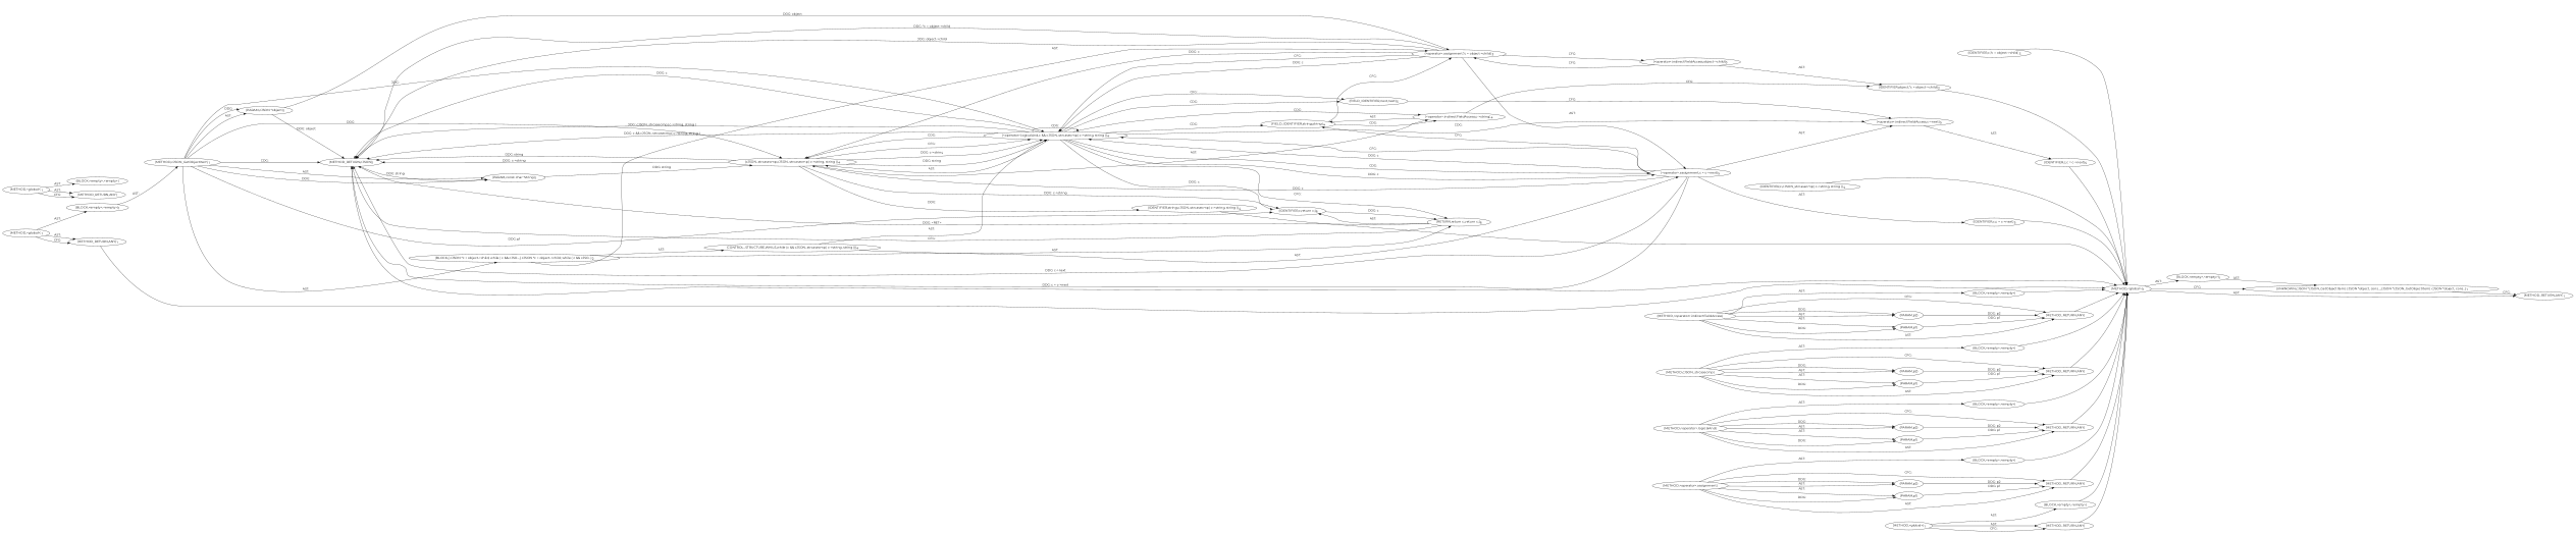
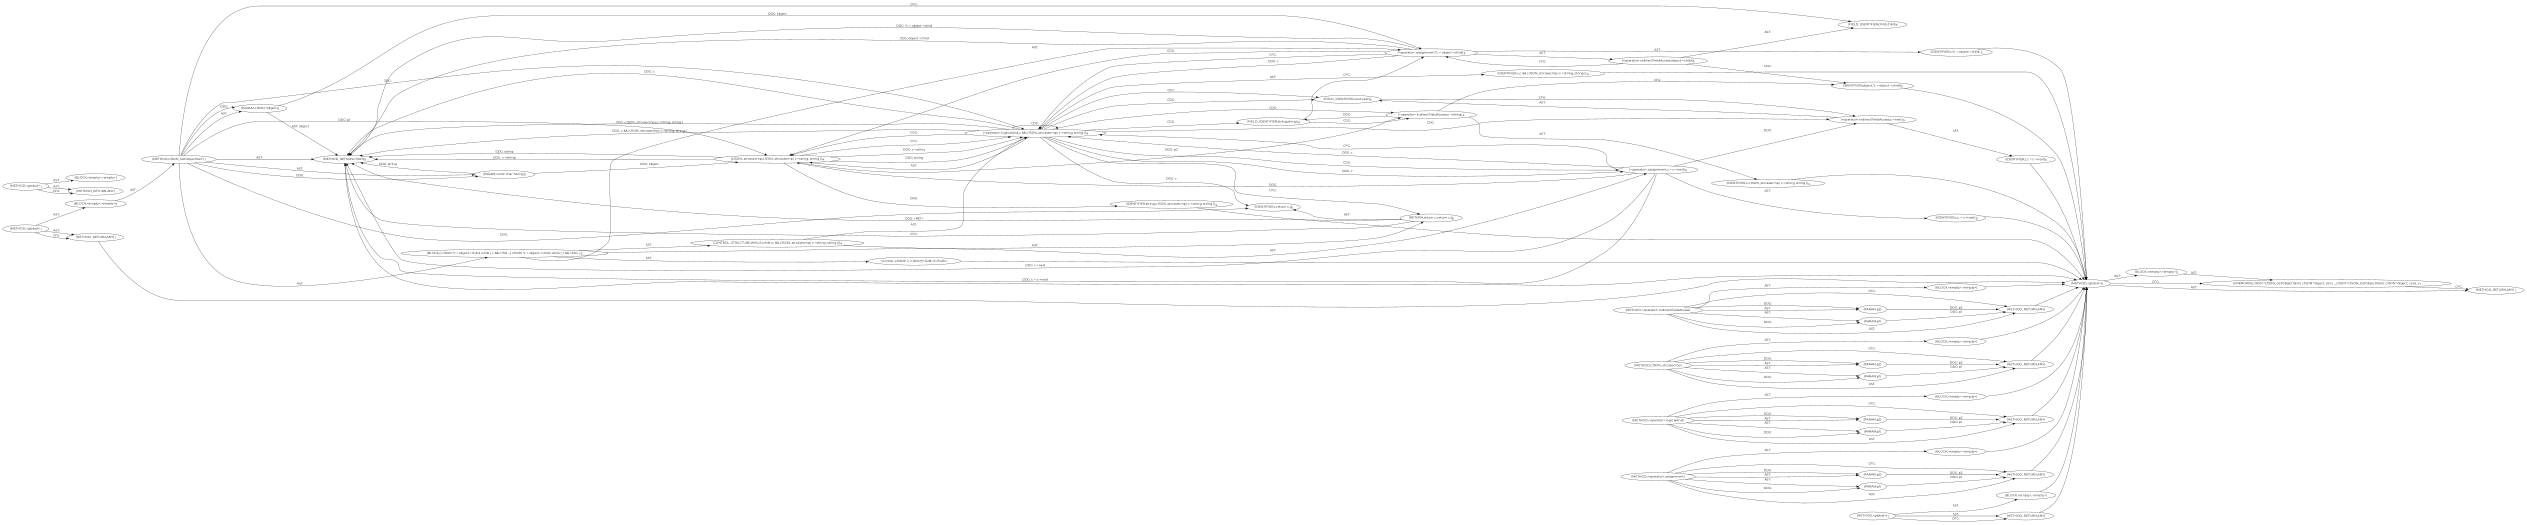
  digraph {
    fontname=Montserrat
    rankdir=LR
    node [fontname=Montserrat]
    edge [fontname=Montserrat]
    n1 [label=<(METHOD,&lt;global&gt;)<SUB>1</SUB>>]
    n2 [label=<(BLOCK,&lt;empty&gt;,&lt;empty&gt;)<SUB>1</SUB>>]
    n3 [label=<(METHOD_RETURN,ANY)<SUB>1</SUB>>]
    n4 [label=<(METHOD,cJSON_GetObjectItem)<SUB>1</SUB>>]
    n5 [label=<(METHOD,&lt;global&gt;)<SUB>1</SUB>>]
    n6 [label=<(PARAM,cJSON *object)<SUB>1</SUB>>]
    n7 [label=<(PARAM,const char *string)<SUB>1</SUB>>]
    n8 [label=<(BLOCK,{ 	cJSON *c = object-&gt;child; 	while ( c &amp;&amp; cJSO...,{ 	cJSON *c = object-&gt;child; 	while ( c &amp;&amp; cJSO...)<SUB>2</SUB>>]
+   n9 [label=<(FIELD_IDENTIFIER,child,child)<SUB>3</SUB>>]
    n10 [label=<(&lt;operator&gt;.logicalAnd,c &amp;&amp; cJSON_strcasecmp( c-&gt;string, string ))<SUB>4</SUB>>]
    n11 [label=<(cJSON_strcasecmp,cJSON_strcasecmp( c-&gt;string, string ))<SUB>4</SUB>>]
    n12 [label=<(IDENTIFIER,c,return c;)<SUB>6</SUB>>]
    n13 [label=<(METHOD_RETURN,cJSON)<SUB>1</SUB>>]
    n14 [label=<(&lt;operator&gt;.assignment,*c = object-&gt;child)<SUB>3</SUB>>]
+   n15 [label="<(LOCAL,cJSON* c: cJSON*)<SUB>3</SUB>>"]
    n16 [label=<(CONTROL_STRUCTURE,WHILE,while (c &amp;&amp; cJSON_strcasecmp( c-&gt;string, string )))<SUB>4</SUB>>]
    n17 [label=<(RETURN,return c;,return c;)<SUB>6</SUB>>]
    n18 [label=<(FIELD_IDENTIFIER,string,string)<SUB>4</SUB>>]
    n19 [label=<(&lt;operator&gt;.assignment,c = c-&gt;next)<SUB>5</SUB>>]
+   n20 [label=<(IDENTIFIER,c,c &amp;&amp; cJSON_strcasecmp( c-&gt;string, string ))<SUB>4</SUB>>]
    n21 [label=<(&lt;operator&gt;.indirectFieldAccess,c-&gt;string)<SUB>4</SUB>>]
    n22 [label=<(&lt;operator&gt;.indirectFieldAccess,c-&gt;next)<SUB>5</SUB>>]
    n23 [label=<(FIELD_IDENTIFIER,next,next)<SUB>5</SUB>>]
    n24 [label=<(IDENTIFIER,string,cJSON_strcasecmp( c-&gt;string, string ))<SUB>4</SUB>>]
    n25 [label=<(IDENTIFIER,c,*c = object-&gt;child)<SUB>3</SUB>>]
    n26 [label=<(&lt;operator&gt;.indirectFieldAccess,object-&gt;child)<SUB>3</SUB>>]
    n27 [label=<(BLOCK,&lt;empty&gt;,&lt;empty&gt;)<SUB>1</SUB>>]
    n28 [label=<(UNKNOWN,cJSON *cJSON_GetObjectItem( cJSON *object, cons...,cJSON *cJSON_GetObjectItem( cJSON *object, cons...)<SUB>1</SUB>>]
    n29 [label=<(METHOD_RETURN,ANY)<SUB>1</SUB>>]
    n30 [label=<(IDENTIFIER,object,*c = object-&gt;child)<SUB>3</SUB>>]
    n31 [label=<(IDENTIFIER,c,c = c-&gt;next)<SUB>5</SUB>>]
    n32 [label=<(IDENTIFIER,c,cJSON_strcasecmp( c-&gt;string, string ))<SUB>4</SUB>>]
    n33 [label=<(IDENTIFIER,c,c = c-&gt;next)<SUB>5</SUB>>]
    n34 [label=<(METHOD,&lt;operator&gt;.indirectFieldAccess)>]
    n35 [label=<(PARAM,p1)>]
    n36 [label=<(PARAM,p2)>]
    n37 [label=<(BLOCK,&lt;empty&gt;,&lt;empty&gt;)>]
    n38 [label=<(METHOD_RETURN,ANY)>]
    n39 [label=<(METHOD,cJSON_strcasecmp)>]
    n40 [label=<(PARAM,p1)>]
    n41 [label=<(PARAM,p2)>]
    n42 [label=<(BLOCK,&lt;empty&gt;,&lt;empty&gt;)>]
    n43 [label=<(METHOD_RETURN,ANY)>]
    n44 [label=<(METHOD,&lt;operator&gt;.logicalAnd)>]
    n45 [label=<(PARAM,p1)>]
    n46 [label=<(PARAM,p2)>]
    n47 [label=<(BLOCK,&lt;empty&gt;,&lt;empty&gt;)>]
    n48 [label=<(METHOD_RETURN,ANY)>]
    n49 [label=<(METHOD,&lt;operator&gt;.assignment)>]
    n50 [label=<(PARAM,p1)>]
    n51 [label=<(PARAM,p2)>]
    n52 [label=<(BLOCK,&lt;empty&gt;,&lt;empty&gt;)>]
    n53 [label=<(METHOD_RETURN,ANY)>]
    n54 [label=<(METHOD,&lt;global&gt;)<SUB>1</SUB>>]
    n55 [label=<(BLOCK,&lt;empty&gt;,&lt;empty&gt;)>]
    n56 [label=<(METHOD_RETURN,ANY)>]
    n57 [label=<(METHOD,&lt;global&gt;)<SUB>1</SUB>>]
    n58 [label=<(BLOCK,&lt;empty&gt;,&lt;empty&gt;)>]
    n59 [label=<(METHOD_RETURN,ANY)>]
    n1 -> n2 [label="AST: "]
    n1 -> n3 [label="AST: "]
    n1 -> n3 [label="CFG: "]
    n2 -> n4 [label="AST: "]
    n3 -> n5
    n4 -> n6 [label="AST: "]
    n4 -> n6 [label="DDG: "]
    n4 -> n7 [label="AST: "]
    n4 -> n7 [label="DDG: "]
    n4 -> n8 [label="AST: "]
+   n4 -> n9 [label="CFG: "]
    n4 -> n10 [label="DDG: "]
-   n4 -> n11 [label="DDG: "]
-   n4 -> n12 [label="DDG: p1"]
-   n4 -> n13 [label="CDG: "]
+   n4 -> n11 [label="DDG: p1"]
+   n4 -> n12 [label="DDG: "]
+   n4 -> n13 [label="AST: "]
    n5 -> n27 [label="AST: "]
    n5 -> n28 [label="CFG: "]
    n5 -> n29 [label="AST: "]
-   n6 -> n13 [label="DDG: object"]
+   n6 -> n13 [label="AST: object"]
    n6 -> n14 [label="DDG: object"]
-   n7 -> n11 [label="DDG: string"]
-   n13 -> n7 [label="DDG: string"]
+   n7 -> n11 [label="DDG: object"]
+   n7 -> n13 [label="DDG: string"]
    n8 -> n14 [label="AST: "]
+   n8 -> n15 [label="AST: "]
    n8 -> n16 [label="AST: "]
    n8 -> n17 [label="AST: "]
    n10 -> n10 [label="CDG: "]
    n10 -> n11 [label="AST: "]
    n10 -> n11 [label="CDG: "]
    n10 -> n12 [label="DDG: c"]
    n10 -> n13 [label="DDG: c"]
    n10 -> n13 [label="DDG: cJSON_strcasecmp( c-&gt;string, string )"]
    n10 -> n13 [label="DDG: c &amp;&amp; cJSON_strcasecmp( c-&gt;string, string )"]
    n10 -> n17 [label="CFG: "]
    n10 -> n18 [label="CDG: "]
    n10 -> n19 [label="DDG: c"]
    n10 -> n19 [label="CDG: "]
+   n10 -> n20 [label="AST: "]
    n10 -> n21 [label="CDG: "]
    n10 -> n22 [label="CDG: "]
    n10 -> n23 [label="CFG: "]
    n10 -> n23 [label="CDG: "]
    n11 -> n10 [label="CFG: "]
    n11 -> n10 [label="DDG: c-&gt;string"]
    n11 -> n10 [label="DDG: string"]
-   n11 -> n12 [label="DDG: c-&gt;string"]
    n11 -> n13 [label="DDG: c-&gt;string"]
    n11 -> n13 [label="DDG: string"]
-   n11 -> n21 [label="AST: "]
+   n11 -> n21 [label="DDG: p2"]
    n11 -> n24 [label="DDG: "]
-   n12 -> n17 [label="DDG: c"]
    n13 -> n5
    n14 -> n10 [label="CFG: "]
    n14 -> n10 [label="DDG: c"]
-   n14 -> n11 [label="DDG: c"]
+   n14 -> n11 [label="CDG: "]
    n14 -> n13 [label="DDG: object-&gt;child"]
    n14 -> n13 [label="DDG: *c = object-&gt;child"]
-   n14 -> n19 [label="AST: "]
-   n14 -> n26 [label="CFG: "]
+   n14 -> n25 [label="AST: "]
+   n14 -> n26 [label="AST: "]
+   n15 -> n5
    n16 -> n10 [label="AST: "]
    n16 -> n19 [label="AST: "]
    n17 -> n12 [label="AST: "]
    n17 -> n13 [label="CFG: "]
    n17 -> n13 [label="DDG: &lt;RET&gt;"]
    n18 -> n14 [label="CFG: "]
    n18 -> n21 [label="CDG: "]
    n19 -> n10 [label="CFG: "]
    n19 -> n10 [label="DDG: c"]
-   n19 -> n11 [label="DDG: c"]
+   n19 -> n11 [label="DDG: "]
    n19 -> n13 [label="DDG: c-&gt;next"]
    n19 -> n13 [label="DDG: c = c-&gt;next"]
-   n19 -> n18 [label="CFG: "]
-   n19 -> n22 [label="AST: "]
+   n19 -> n22 [label="DDG: "]
    n19 -> n31 [label="AST: "]
-   n21 -> n18 [label="AST: "]
+   n20 -> n5
+   n21 -> n18 [label="DDG: "]
    n21 -> n30 [label="CFG: "]
+   n21 -> n32 [label="AST: "]
+   n22 -> n23 [label="AST: "]
    n22 -> n33 [label="AST: "]
    n23 -> n22 [label="CFG: "]
    n24 -> n5
    n25 -> n5
+   n26 -> n9 [label="AST: "]
    n26 -> n14 [label="CFG: "]
-   n26 -> n30 [label="AST: "]
+   n26 -> n30 [label="CDG: "]
    n27 -> n28 [label="AST: "]
    n28 -> n29 [label="CFG: "]
    n30 -> n5
    n31 -> n5
    n32 -> n5
    n33 -> n5
    n34 -> n35 [label="AST: "]
    n34 -> n35 [label="DDG: "]
    n34 -> n36 [label="AST: "]
    n34 -> n36 [label="DDG: "]
    n34 -> n37 [label="AST: "]
    n34 -> n38 [label="AST: "]
    n34 -> n38 [label="CFG: "]
    n35 -> n38 [label="DDG: p1"]
    n36 -> n38 [label="DDG: p2"]
    n37 -> n5
    n38 -> n5
    n39 -> n40 [label="AST: "]
    n39 -> n40 [label="DDG: "]
    n39 -> n41 [label="AST: "]
    n39 -> n41 [label="DDG: "]
    n39 -> n42 [label="AST: "]
    n39 -> n43 [label="AST: "]
    n39 -> n43 [label="CFG: "]
    n40 -> n43 [label="DDG: p1"]
    n41 -> n43 [label="DDG: p2"]
    n42 -> n5
    n43 -> n5
    n44 -> n45 [label="AST: "]
    n44 -> n45 [label="DDG: "]
    n44 -> n46 [label="AST: "]
    n44 -> n46 [label="DDG: "]
    n44 -> n47 [label="AST: "]
    n44 -> n48 [label="AST: "]
    n44 -> n48 [label="CFG: "]
    n45 -> n48 [label="DDG: p1"]
    n46 -> n48 [label="DDG: p2"]
    n47 -> n5
    n48 -> n5
    n49 -> n50 [label="AST: "]
    n49 -> n50 [label="DDG: "]
    n49 -> n51 [label="AST: "]
    n49 -> n51 [label="DDG: "]
    n49 -> n52 [label="AST: "]
    n49 -> n53 [label="AST: "]
    n49 -> n53 [label="CFG: "]
    n50 -> n53 [label="DDG: p1"]
    n51 -> n53 [label="DDG: p2"]
    n52 -> n5
    n53 -> n5
    n54 -> n55 [label="AST: "]
    n54 -> n56 [label="AST: "]
    n54 -> n56 [label="CFG: "]
    n55 -> n5
    n56 -> n5
    n57 -> n58 [label="AST: "]
    n57 -> n59 [label="AST: "]
    n57 -> n59 [label="CFG: "]
  }
